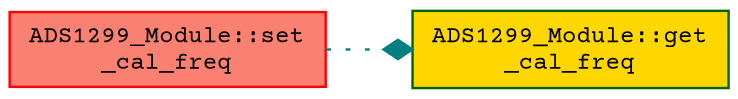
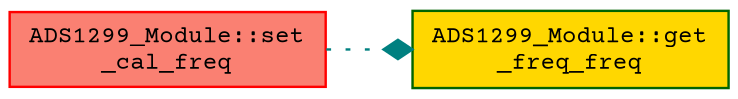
  digraph {
    rankdir=LR
    fontname="Courier Prime"
    node [fontname="Courier Prime" fontsize=10 shape=record style=filled]
    n1 [color=red fillcolor=salmon fontcolor=black height=0.2 label="ADS1299_Module::set\l_cal_freq" width=0.4]
-   n2 [color=darkgreen fillcolor=gold height=0.2 label="ADS1299_Module::get\l_cal_freq" width=0.4]
+   n2 [color=darkgreen fillcolor=gold height=0.2 label="ADS1299_Module::get\l_freq_freq" width=0.4]
    n1 -> n2 [color=teal fontname="Courier Prime" fontsize=10 labelfontname=Helvetica labelfontsize=10 style=dotted arrowhead=diamond]
  }
